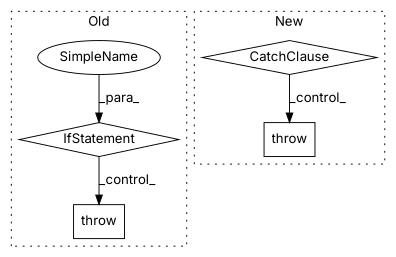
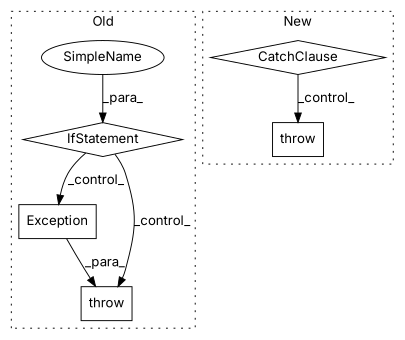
  digraph {
    fontname=Inter
    node [a=53 fontname=Inter l=6 shape=box]
    edge [fontname=Inter]
+   n1 [a=32 l=11 label=Exception s=2245]
    n2 [label=throw s=2239]
    n3 [a=42 label=SimpleName shape=ellipse l=""]
    n4 [a=25 l="4,2" label=IfStatement s="2094,2163" shape=diamond]
    n5 [a=12 l="13,2" label=CatchClause s="1791,1815" shape=diamond]
    n6 [label=throw s=1827]
    subgraph cluster_1 {
      label=Old
      style=dotted
+     n1
      n2
      n3
      n4
    }
    subgraph cluster_2 {
      label=New
      style=dotted
      n5
      n6
    }
+   n1 -> n2 [label=_para_]
    n3 -> n4 [label=_para_]
+   n4 -> n1 [label=_control_]
    n4 -> n2 [label=_control_]
    n5 -> n6 [label=_control_]
  }
